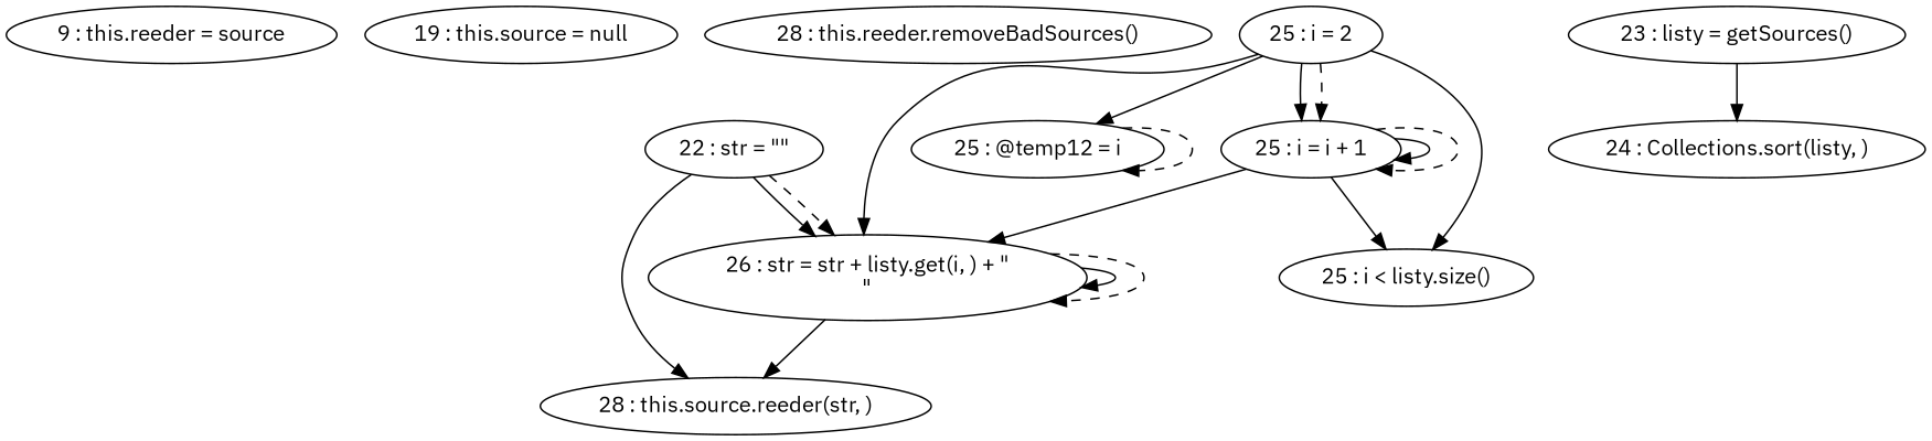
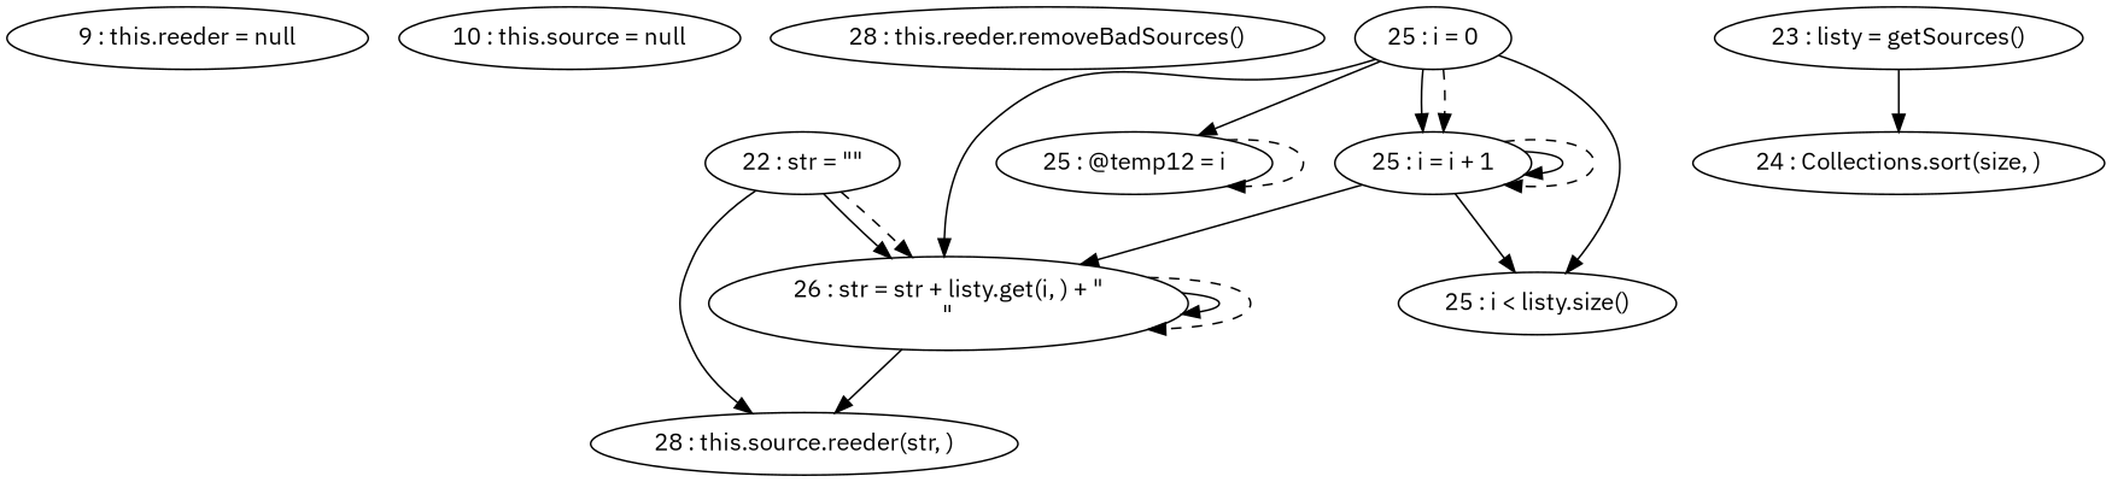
  digraph {
    fontname="IBM Plex Sans"
    node [fontname="IBM Plex Sans"]
    edge [fontname="IBM Plex Sans"]
-   "9 : this.reeder = null" [label="9 : this.reeder = source"]
-   "10 : this.source = null" [label="19 : this.source = null"]
+   "9 : this.reeder = null"
+   "10 : this.source = null"
    n3 [label="28 : this.reeder.removeBadSources()"]
    n4 [label="28 : this.source.reeder(str, )"]
    "22 : str = \"\""
    "26 : str = str + listy.get(i, ) + \"\n\""
    "23 : listy = getSources()"
-   "24 : Collections.sort(listy, )"
-   "25 : i = 0" [label="25 : i = 2"]
+   "24 : Collections.sort(listy, )" [label="24 : Collections.sort(size, )"]
+   "25 : i = 0"
    "25 : @temp12 = i"
    "25 : i < listy.size()"
    "25 : i = i + 1"
    "22 : str = \"\"" -> n4
    "22 : str = \"\"" -> "26 : str = str + listy.get(i, ) + \"\n\""
    "22 : str = \"\"" -> "26 : str = str + listy.get(i, ) + \"\n\"" [style=dashed]
    "26 : str = str + listy.get(i, ) + \"\n\"" -> n4
    "26 : str = str + listy.get(i, ) + \"\n\"" -> "26 : str = str + listy.get(i, ) + \"\n\""
    "26 : str = str + listy.get(i, ) + \"\n\"" -> "26 : str = str + listy.get(i, ) + \"\n\"" [style=dashed]
    "23 : listy = getSources()" -> "24 : Collections.sort(listy, )"
    "25 : i = 0" -> "26 : str = str + listy.get(i, ) + \"\n\""
    "25 : i = 0" -> "25 : @temp12 = i"
    "25 : i = 0" -> "25 : i < listy.size()"
    "25 : i = 0" -> "25 : i = i + 1"
    "25 : i = 0" -> "25 : i = i + 1" [style=dashed]
    "25 : @temp12 = i" -> "25 : @temp12 = i" [style=dashed]
    "25 : i = i + 1" -> "26 : str = str + listy.get(i, ) + \"\n\""
    "25 : i = i + 1" -> "25 : i < listy.size()"
    "25 : i = i + 1" -> "25 : i = i + 1"
    "25 : i = i + 1" -> "25 : i = i + 1" [style=dashed]
  }
